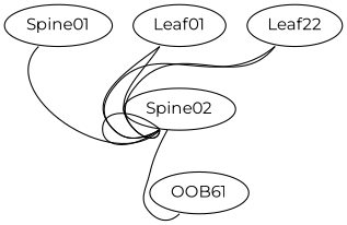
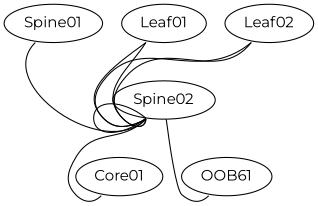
  graph {
    fontname=Montserrat
    node [fontname=Montserrat]
    edge [fontname=Montserrat tailport=swp45]
    Spine02
+   Core01
    n3 [label=OOB61]
    Spine01
    Leaf01
-   Leaf02 [label=Leaf22]
+   Leaf02
    Spine02 -- Spine02 [headport=swp4 tailport=swp3]
+   Spine02 -- Core01 [headport=swp12 tailport=swp20s1]
    Spine02 -- n3 [headport=swp2 tailport=eth0]
    Spine01 -- Spine02 [headport=swp1 tailport=swp1]
    Leaf01 -- Spine02 [headport=swp32s0]
    Leaf01 -- Spine02 [headport=swp32s1 tailport=swp46]
    Leaf02 -- Spine02 [headport=swp32s2]
    Leaf02 -- Spine02 [headport=swp32s3 tailport=swp46]
  }
